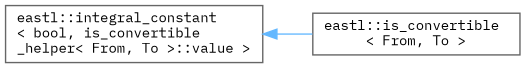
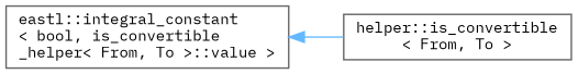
  digraph {
    rankdir=LR
    fontname="IBM Plex Mono"
    node [color=grey40 fillcolor=white fontname="IBM Plex Mono" fontsize=10 shape=box style=filled]
    n1 [height=0.2 label="eastl::integral_constant\l\< bool, is_convertible\l_helper\< From, To \>::value \>" width=0.4]
-   n2 [height=0.2 label="eastl::is_convertible\l\< From, To \>" width=0.4]
+   n2 [height=0.2 label="helper::is_convertible\l\< From, To \>" width=0.4]
    n1 -> n2 [color=steelblue1 dir=back fontname="IBM Plex Mono" fontsize=10 labelfontname=Helvetica labelfontsize=10 style=solid]
  }
